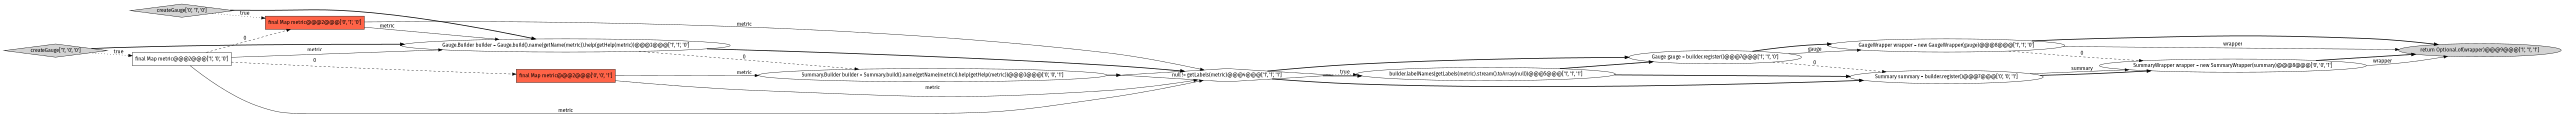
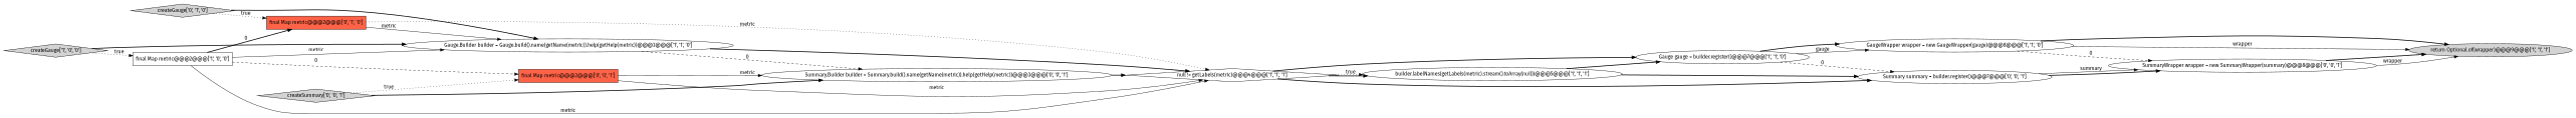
  digraph {
    fontname="Fira Sans"
    rankdir=LR
    node [fillcolor=white fontname="Fira Sans" shape=ellipse style=filled]
    edge [fontname="Fira Sans" style=bold]
    n1 [label="Summary summary = builder.register()@@@7@@@['0', '0', '1']"]
    n2 [label="SummaryWrapper wrapper = new SummaryWrapper(summary)@@@8@@@['0', '0', '1']"]
    n3 [fillcolor=lightgray label="return Optional.of(wrapper)@@@9@@@['1', '1', '1']"]
    n4 [fillcolor=lightgray label="createGauge['0', '1', '0']" shape=diamond]
    n5 [label="Gauge.Builder builder = Gauge.build().name(getName(metric)).help(getHelp(metric))@@@3@@@['1', '1', '0']"]
    n6 [fillcolor=tomato label="final Map metric@@@2@@@['0', '1', '0']" shape=box]
    n7 [label="null != getLabels(metric)@@@4@@@['1', '1', '1']" shape=diamond]
    n8 [label="Summary.Builder builder = Summary.build().name(getName(metric)).help(getHelp(metric))@@@3@@@['0', '0', '1']"]
    n9 [label="GaugeWrapper wrapper = new GaugeWrapper(gauge)@@@8@@@['1', '1', '0']"]
    n10 [fillcolor=lightgray label="createGauge['1', '0', '0']" shape=diamond]
    n11 [label="final Map metric@@@2@@@['1', '0', '0']" shape=box]
    n12 [fillcolor=tomato label="final Map metric@@@2@@@['0', '0', '1']" shape=box]
    n13 [label="builder.labelNames(getLabels(metric).stream().toArray(null))@@@5@@@['1', '1', '1']"]
    n14 [label="Gauge gauge = builder.register()@@@7@@@['1', '1', '0']"]
+   n15 [fillcolor=lightgray label="createSummary['0', '0', '1']" shape=diamond]
    n1 -> n2 [label=summary style=solid]
    n1 -> n2
    n2 -> n3
    n2 -> n3 [label=wrapper style=solid]
    n4 -> n5
    n4 -> n6 [label=true style=dotted]
    n5 -> n7
    n5 -> n8 [label=0 style=dashed]
    n6 -> n5 [label=metric style=solid]
-   n6 -> n7 [label=metric style=solid]
+   n6 -> n7 [label=metric style=dotted]
    n7 -> n1
    n7 -> n13
    n7 -> n13 [label=true style=dotted]
    n7 -> n14
    n8 -> n7
    n9 -> n2 [label=0 style=dashed]
    n9 -> n3
    n9 -> n3 [label=wrapper style=solid]
    n10 -> n5
    n10 -> n11 [label=true style=dotted]
    n11 -> n5 [label=metric style=solid]
-   n11 -> n6 [label=0 style=dashed]
+   n11 -> n6 [label=0]
    n11 -> n7 [label=metric style=solid]
    n11 -> n12 [label=0 style=dashed]
    n12 -> n7 [label=metric style=solid]
    n12 -> n8 [label=metric style=solid]
    n13 -> n1
    n13 -> n14
    n14 -> n1 [label=0 style=dashed]
    n14 -> n9
    n14 -> n9 [label=gauge style=solid]
+   n15 -> n8
+   n15 -> n12 [label=true style=dotted]
  }
